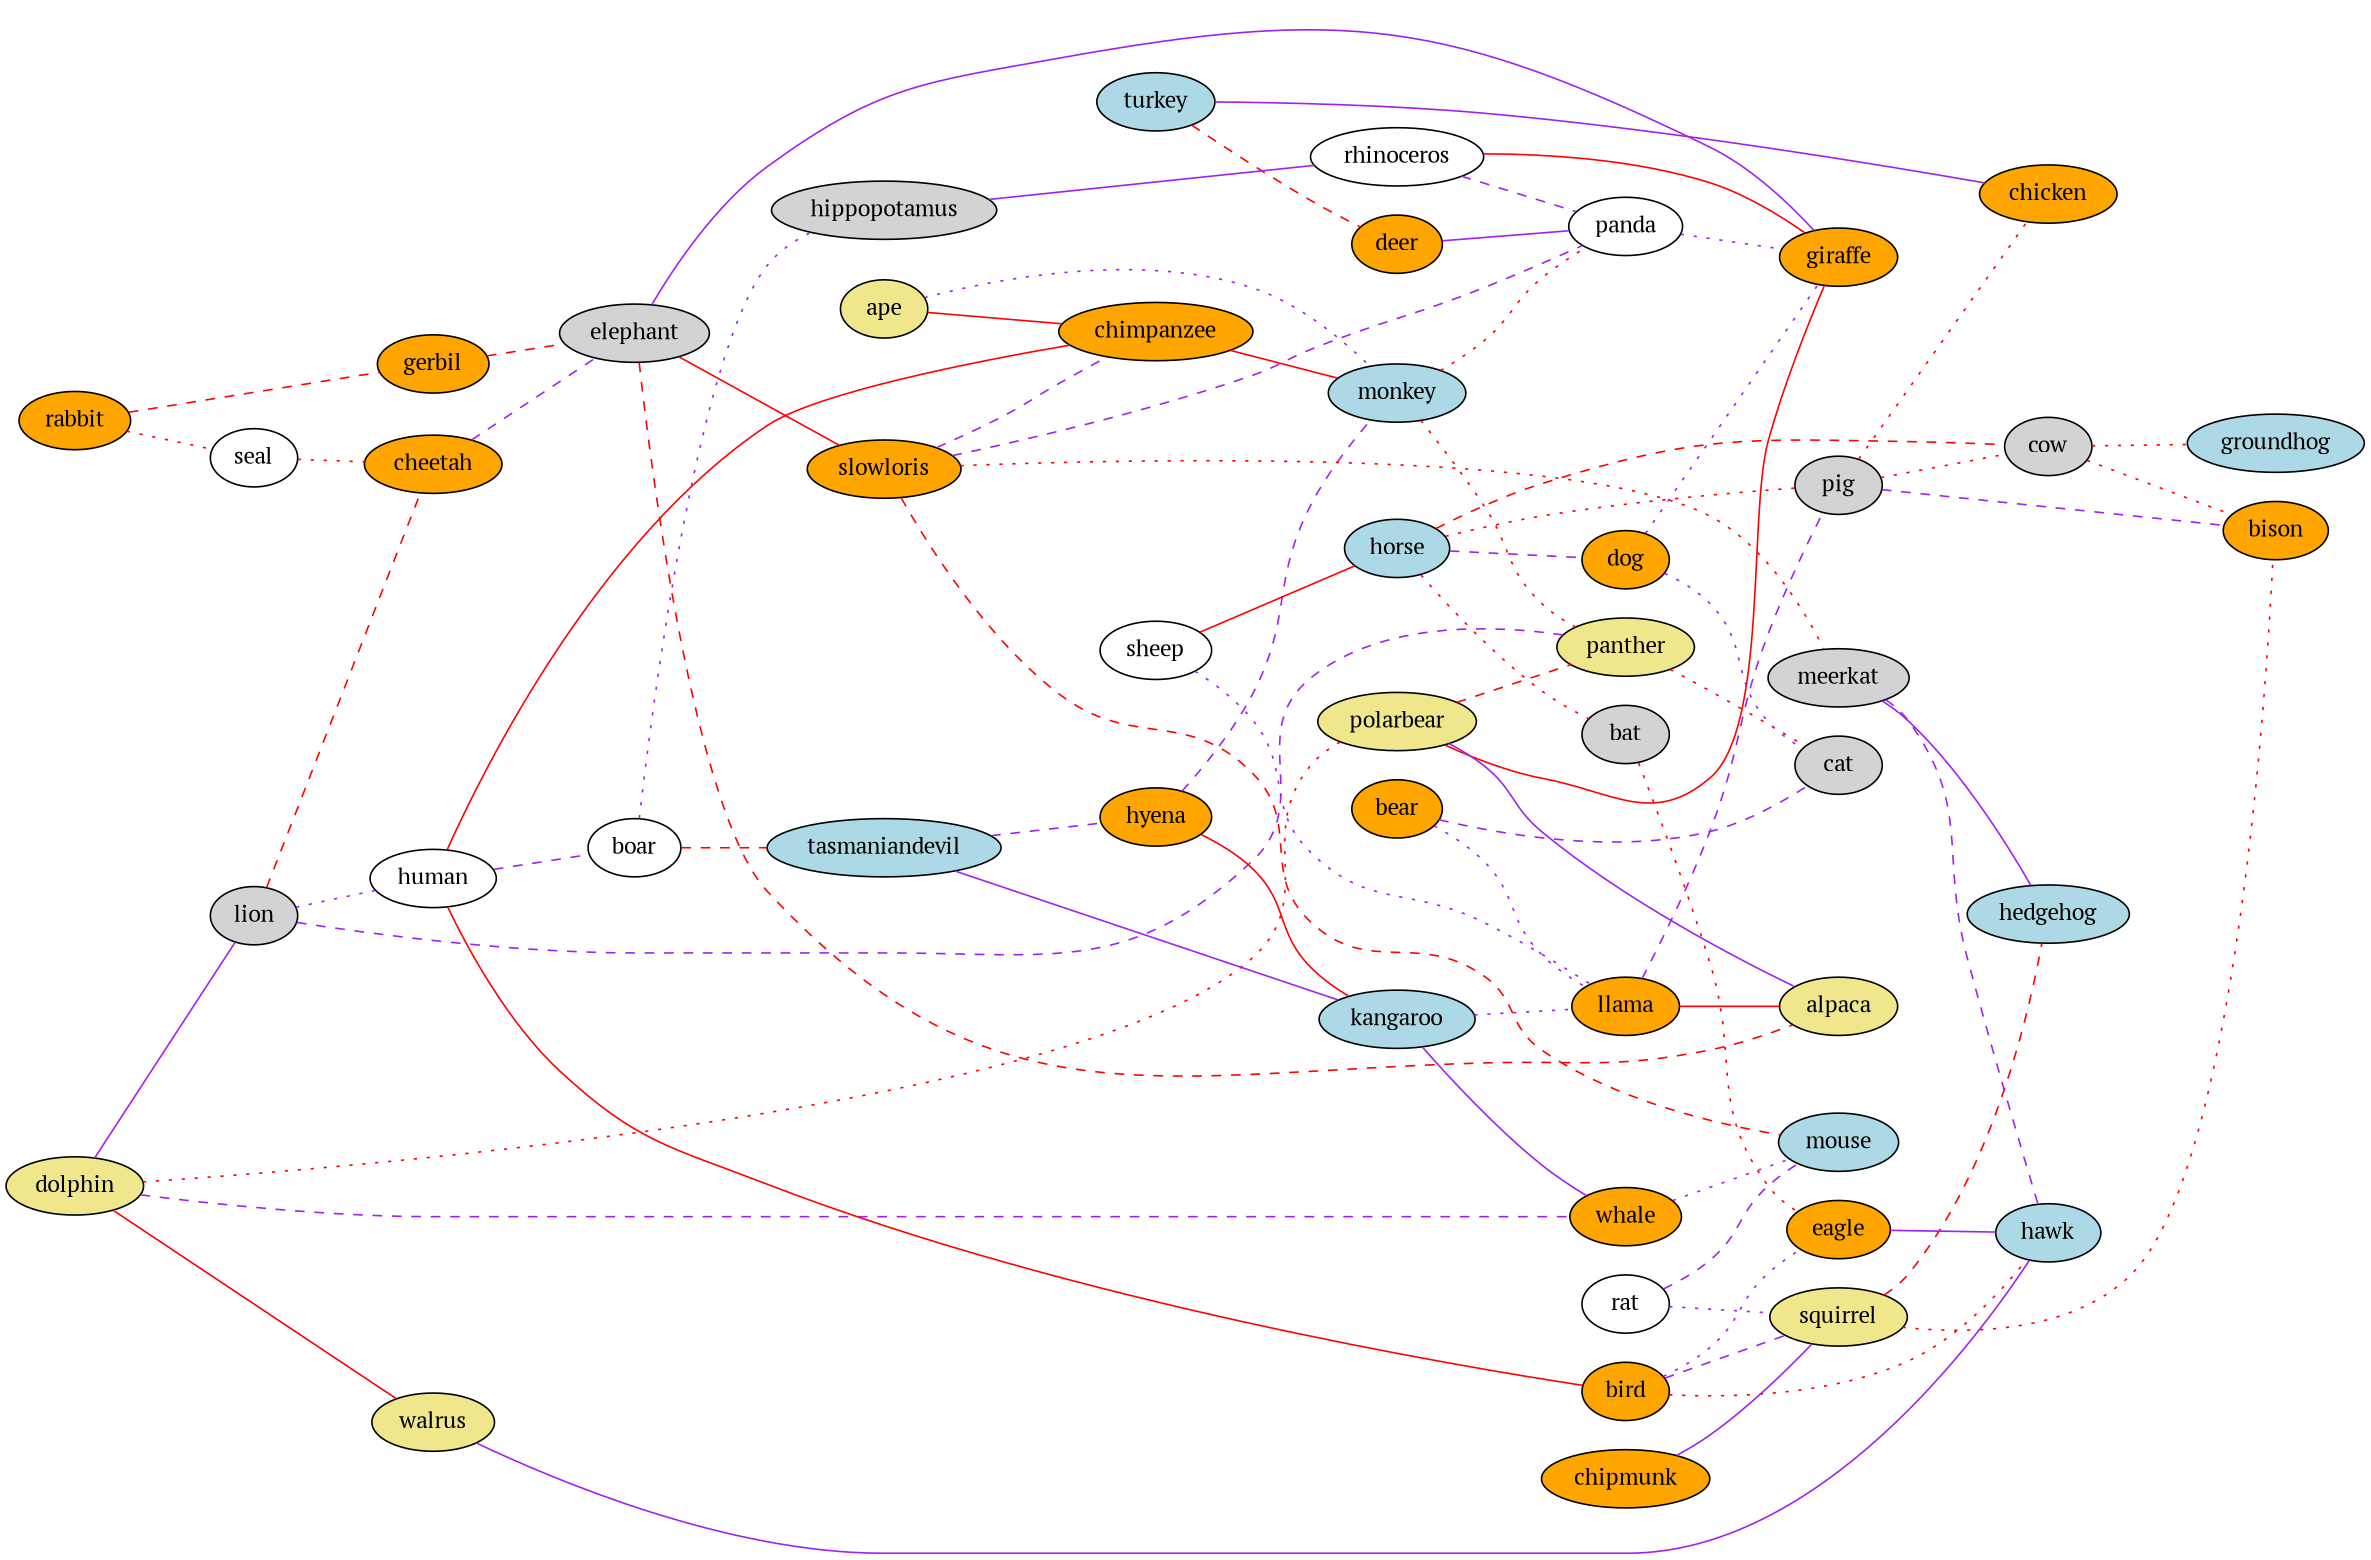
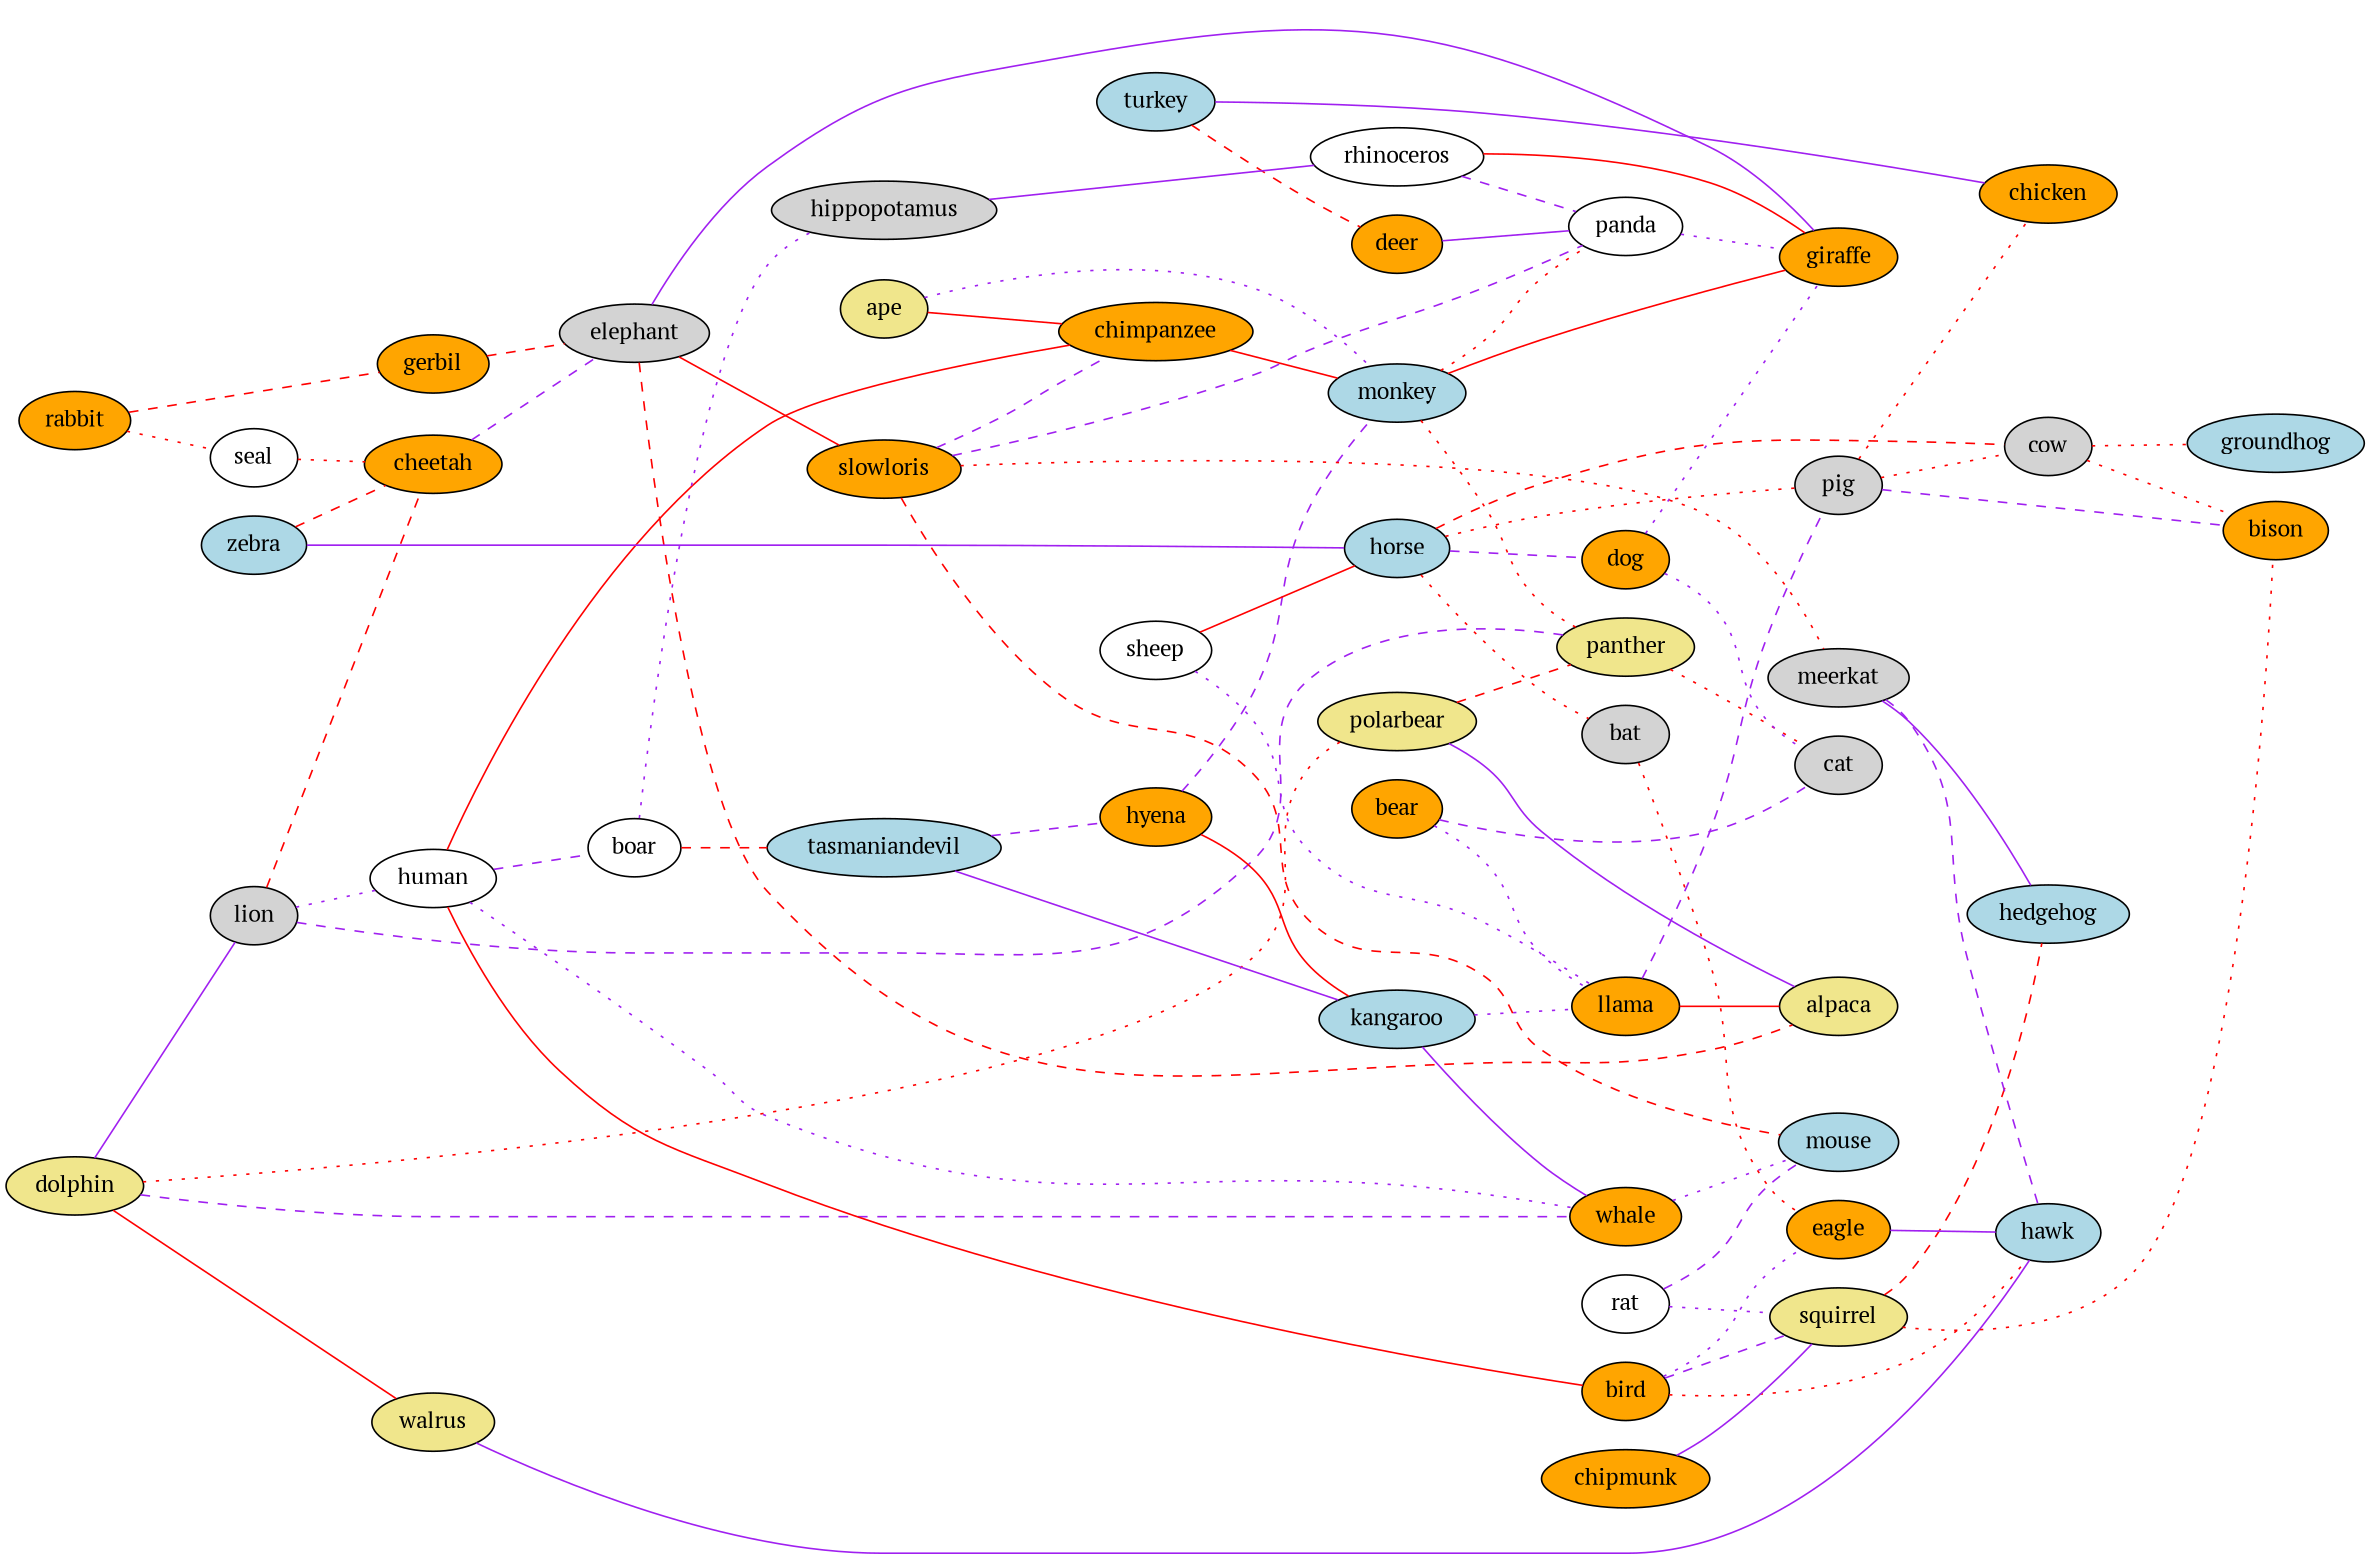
  strict graph {
    fontname="PT Serif"
    rankdir=LR
    node [fillcolor=orange fontname="PT Serif" style=filled]
    edge [color=purple fontname="PT Serif" style=dotted weight=1]
    seal [fillcolor=white]
    rabbit
    gerbil
    cheetah
    elephant [fillcolor=lightgrey]
    turkey [fillcolor=lightblue]
    deer
    chicken
    panda [fillcolor=white]
    dolphin [fillcolor=khaki]
    lion [fillcolor=lightgrey]
    polarbear [fillcolor=khaki]
    whale
    walrus [fillcolor=khaki]
    human [fillcolor=white]
    panther [fillcolor=khaki]
    giraffe
    alpaca [fillcolor=khaki]
    mouse [fillcolor=lightblue]
    hawk [fillcolor=lightblue]
    boar [fillcolor=white]
    bird
    chimpanzee
    cat [fillcolor=lightgrey]
+   zebra [fillcolor=lightblue]
    horse [fillcolor=lightblue]
    pig [fillcolor=lightgrey]
    bat [fillcolor=lightgrey]
    cow [fillcolor=lightgrey]
    dog
    hippopotamus [fillcolor=lightgrey]
    tasmaniandevil [fillcolor=lightblue]
    squirrel [fillcolor=khaki]
    eagle
    monkey [fillcolor=lightblue]
    rhinoceros [fillcolor=white]
    hyena
    kangaroo [fillcolor=lightblue]
    llama
    slowloris
    chipmunk
    bison
    hedgehog [fillcolor=lightblue]
    ape [fillcolor=khaki]
    rat [fillcolor=white]
    sheep [fillcolor=white]
    meerkat [fillcolor=lightgrey]
    groundhog [fillcolor=lightblue]
    bear
    seal -- cheetah [color=red]
    rabbit -- seal [color=red]
    rabbit -- gerbil [color=red style=dashed]
    gerbil -- elephant [color=red style=dashed]
    cheetah -- elephant [style=dashed]
    elephant -- giraffe [style=solid]
    elephant -- alpaca [color=red style=dashed]
    elephant -- slowloris [color=red style=solid]
    turkey -- deer [color=red style=dashed]
    turkey -- chicken [style=solid]
    deer -- panda [style=solid]
    panda -- giraffe
    dolphin -- lion [style=solid]
    dolphin -- polarbear [color=red]
    dolphin -- whale [style=dashed]
    dolphin -- walrus [color=red style=solid]
    lion -- cheetah [color=red style=dashed]
    lion -- human
    lion -- panther [style=dashed]
    polarbear -- panther [color=red style=dashed]
-   polarbear -- giraffe [color=red style=solid]
+   monkey -- giraffe [color=red style=solid]
    polarbear -- alpaca [style=solid]
    whale -- mouse
    walrus -- hawk [style=solid]
+   human -- whale
    human -- boar [style=dashed]
    human -- bird [color=red style=solid]
    human -- chimpanzee [color=red style=solid]
    panther -- cat [color=red]
    boar -- hippopotamus
    boar -- tasmaniandevil [color=red style=dashed]
    bird -- hawk [color=red]
    bird -- squirrel [style=dashed]
    bird -- eagle
    chimpanzee -- monkey [color=red style=solid]
+   zebra -- cheetah [color=red style=dashed]
+   zebra -- horse [style=solid]
    horse -- pig [color=red]
    horse -- bat [color=red]
    horse -- cow [color=red style=dashed]
    horse -- dog [style=dashed]
    pig -- chicken [color=red]
    pig -- cow [color=red]
    pig -- bison [style=dashed]
    bat -- eagle [color=red]
    cow -- bison [color=red]
    cow -- groundhog [color=red]
    dog -- giraffe
    dog -- cat
    hippopotamus -- rhinoceros [style=solid]
    tasmaniandevil -- hyena [style=dashed]
    tasmaniandevil -- kangaroo [style=solid]
    squirrel -- bison [color=red]
    squirrel -- hedgehog [color=red style=dashed]
    eagle -- hawk [style=solid]
    monkey -- panda [color=red]
    monkey -- panther [color=red]
    rhinoceros -- panda [style=dashed]
    rhinoceros -- giraffe [color=red style=solid]
    hyena -- monkey [style=dashed]
    hyena -- kangaroo [color=red style=solid]
    kangaroo -- whale [style=solid]
    kangaroo -- llama
    llama -- alpaca [color=red style=solid]
    llama -- pig [style=dashed]
    slowloris -- panda [style=dashed]
    slowloris -- mouse [color=red style=dashed]
    slowloris -- chimpanzee [style=dashed]
    slowloris -- meerkat [color=red]
    chipmunk -- squirrel [style=solid]
    ape -- chimpanzee [color=red style=solid]
    ape -- monkey
    rat -- mouse [style=dashed]
    rat -- squirrel
    sheep -- horse [color=red style=solid]
    sheep -- llama
    meerkat -- hawk [style=dashed]
    meerkat -- hedgehog [style=solid]
    bear -- cat [style=dashed]
    bear -- llama
  }
